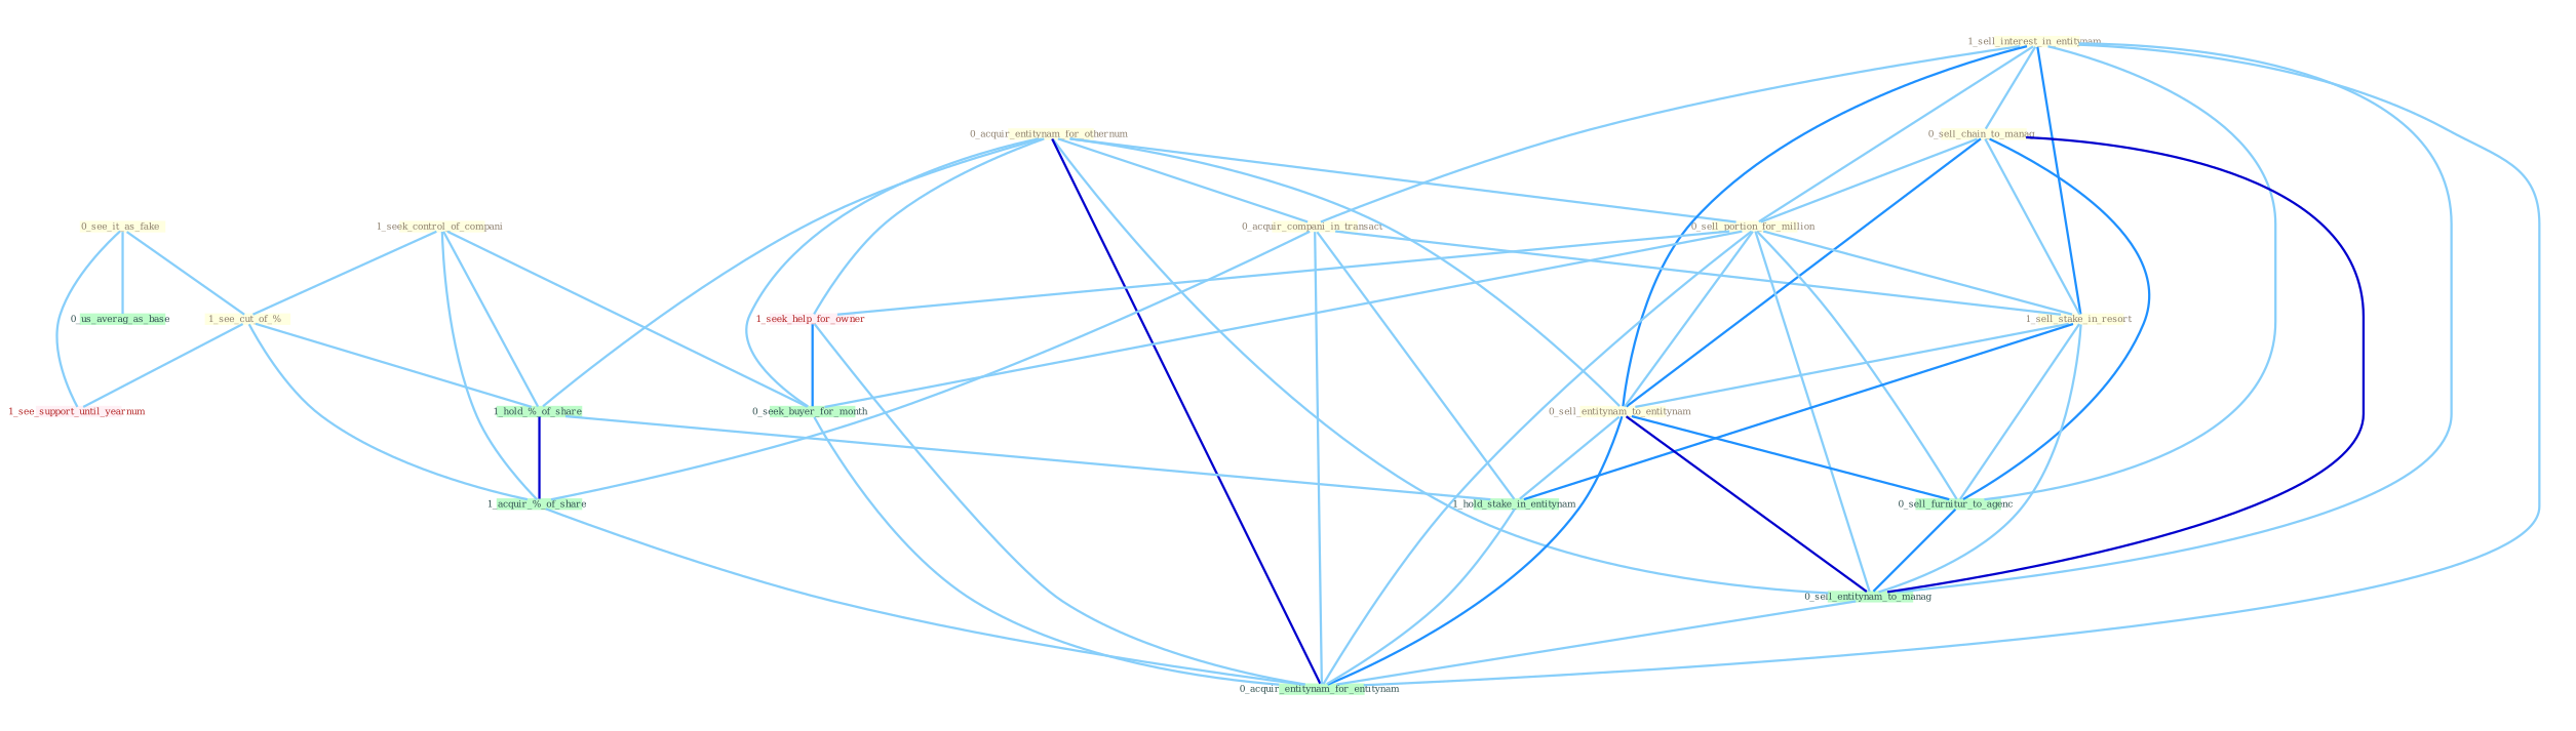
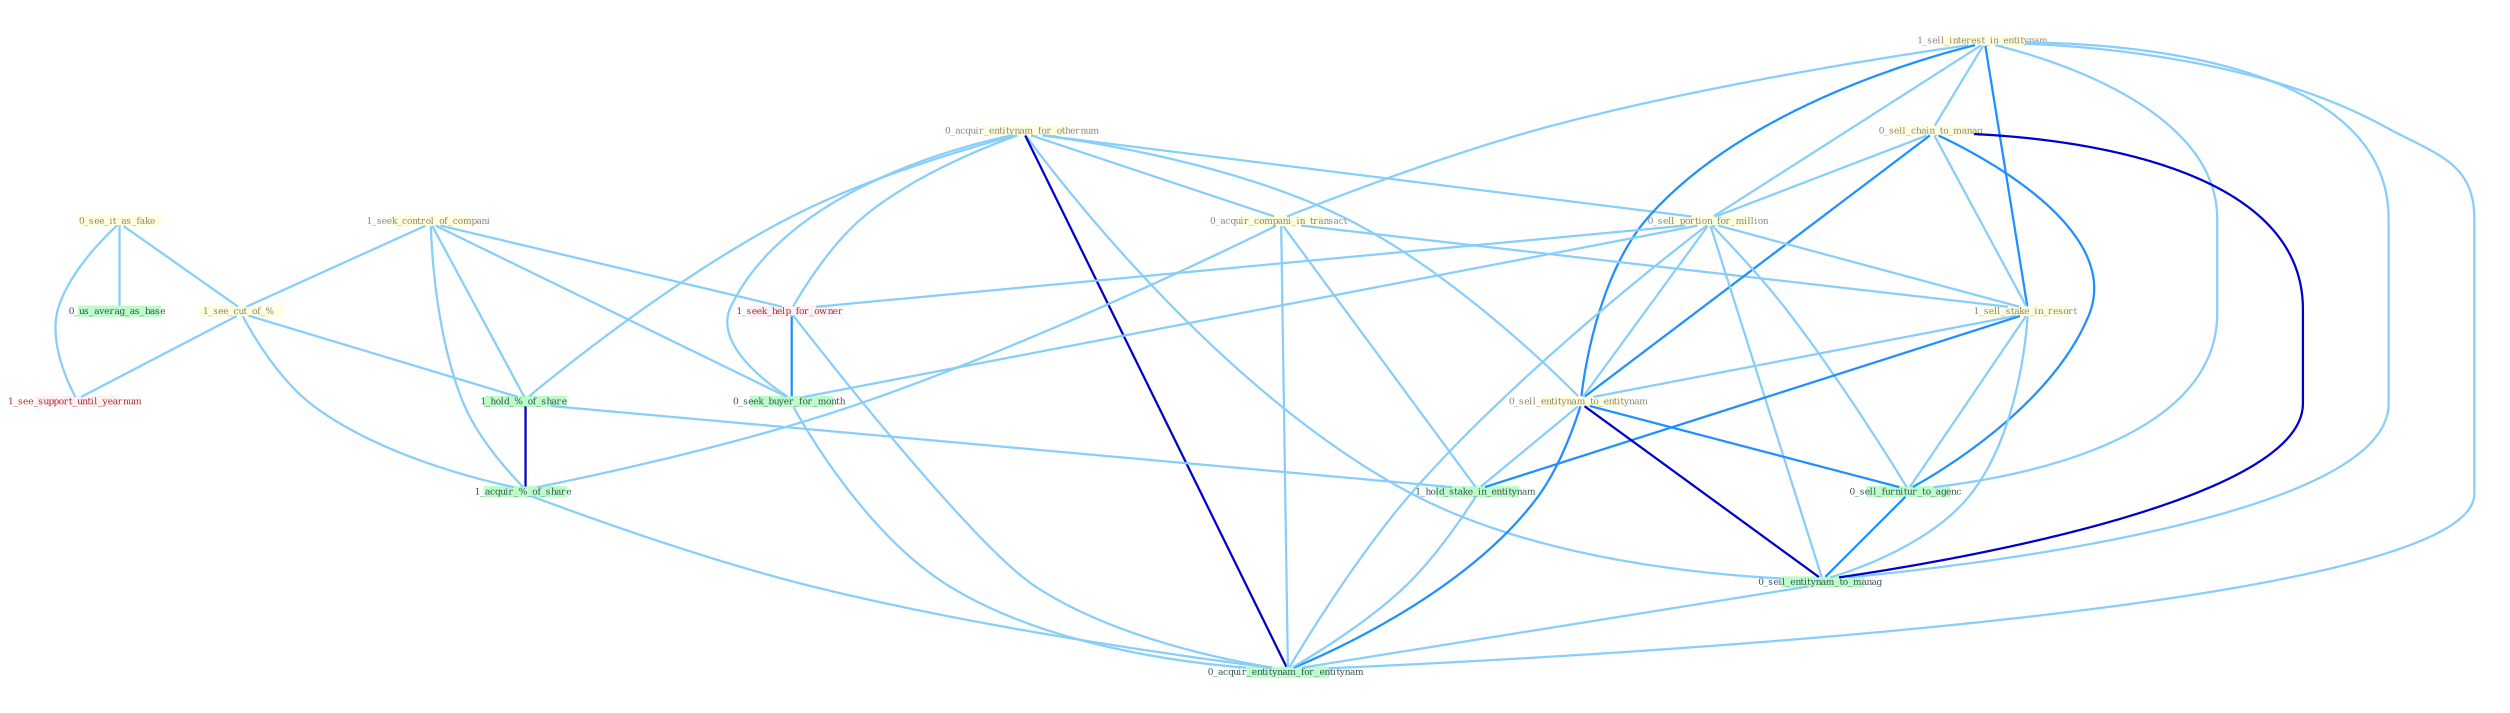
  graph {
    node [color="#ffffe0" fixedsize=true fontcolor="#8b7d6b" fontsize=4 shape=polygon style=filled]
    edge [color="#87cefa" w=1]
    "0_see_it_as_fake " [height=.06 width=.5]
    "0_acquir_entitynam_for_othernum " [height=.06 width=.5]
    "1_sell_interest_in_entitynam " [height=.06 width=.5]
    "0_acquir_compani_in_transact " [height=.06 width=.5]
    "1_seek_control_of_compani " [height=.06 width=.5]
    "1_see_cut_of_% " [height=.06 width=.5]
    "0_sell_chain_to_manag " [height=.06 width=.5]
    "0_sell_portion_for_million " [height=.06 width=.5]
    "1_sell_stake_in_resort " [height=.06 width=.5]
    "0_sell_entitynam_to_entitynam " [height=.06 width=.5]
    "1_seek_help_for_owner " [color="#fff0f5" fontcolor="#b22222" height=.06 width=.5]
    "1_see_support_until_yearnum " [color="#fff0f5" fontcolor="#b22222" height=.06 width=.5]
    "0_us_averag_as_base " [color="#BDFCC9" fontcolor="#2f4f4f" height=.06 width=.5]
    "0_seek_buyer_for_month " [color="#BDFCC9" fontcolor="#2f4f4f" height=.06 width=.5]
    "0_sell_entitynam_to_manag " [color="#BDFCC9" fontcolor="#2f4f4f" height=.06 width=.5]
    "0_acquir_entitynam_for_entitynam " [color="#BDFCC9" fontcolor="#2f4f4f" height=.06 width=.5]
    "1_hold_%_of_share " [color="#BDFCC9" fontcolor="#2f4f4f" height=.06 width=.5]
    "0_sell_furnitur_to_agenc " [color="#BDFCC9" fontcolor="#2f4f4f" height=.06 width=.5]
    "1_acquir_%_of_share " [color="#BDFCC9" fontcolor="#2f4f4f" height=.06 width=.5]
    "1_hold_stake_in_entitynam " [color="#BDFCC9" fontcolor="#2f4f4f" height=.06 width=.5]
    subgraph sub_1 {
      "0_see_it_as_fake "
      "0_acquir_entitynam_for_othernum "
      "1_sell_interest_in_entitynam "
      "0_acquir_compani_in_transact "
      "1_seek_control_of_compani "
      "1_see_cut_of_% "
      "0_sell_chain_to_manag "
      "0_sell_portion_for_million "
      "1_sell_stake_in_resort "
      "0_sell_entitynam_to_entitynam "
    }
    subgraph sub_2 {
      "1_seek_help_for_owner "
      "1_see_support_until_yearnum "
    }
    "0_see_it_as_fake " -- "1_see_cut_of_% "
    "0_see_it_as_fake " -- "1_see_support_until_yearnum "
    "0_see_it_as_fake " -- "0_us_averag_as_base "
    "0_acquir_entitynam_for_othernum " -- "0_acquir_compani_in_transact "
    "0_acquir_entitynam_for_othernum " -- "0_sell_portion_for_million "
    "0_acquir_entitynam_for_othernum " -- "0_sell_entitynam_to_entitynam "
    "0_acquir_entitynam_for_othernum " -- "1_seek_help_for_owner "
    "0_acquir_entitynam_for_othernum " -- "0_seek_buyer_for_month "
    "0_acquir_entitynam_for_othernum " -- "0_sell_entitynam_to_manag "
    "0_acquir_entitynam_for_othernum " -- "0_acquir_entitynam_for_entitynam " [color="#0000cd" w=3]
    "0_acquir_entitynam_for_othernum " -- "1_hold_%_of_share "
    "1_sell_interest_in_entitynam " -- "0_acquir_compani_in_transact "
    "1_sell_interest_in_entitynam " -- "0_sell_chain_to_manag "
    "1_sell_interest_in_entitynam " -- "0_sell_portion_for_million "
    "1_sell_interest_in_entitynam " -- "1_sell_stake_in_resort " [color="#1e90ff" w=2]
    "1_sell_interest_in_entitynam " -- "0_sell_entitynam_to_entitynam " [color="#1e90ff" w=2]
    "1_sell_interest_in_entitynam " -- "0_sell_entitynam_to_manag "
    "1_sell_interest_in_entitynam " -- "0_acquir_entitynam_for_entitynam "
    "1_sell_interest_in_entitynam " -- "0_sell_furnitur_to_agenc "
    "0_acquir_compani_in_transact " -- "1_sell_stake_in_resort "
    "0_acquir_compani_in_transact " -- "0_acquir_entitynam_for_entitynam "
    "0_acquir_compani_in_transact " -- "1_acquir_%_of_share "
    "0_acquir_compani_in_transact " -- "1_hold_stake_in_entitynam "
    "1_seek_control_of_compani " -- "1_see_cut_of_% "
+   "1_seek_control_of_compani " -- "1_seek_help_for_owner "
    "1_seek_control_of_compani " -- "0_seek_buyer_for_month "
    "1_seek_control_of_compani " -- "1_hold_%_of_share "
    "1_seek_control_of_compani " -- "1_acquir_%_of_share "
    "1_see_cut_of_% " -- "1_see_support_until_yearnum "
    "1_see_cut_of_% " -- "1_hold_%_of_share "
    "1_see_cut_of_% " -- "1_acquir_%_of_share "
    "0_sell_chain_to_manag " -- "0_sell_portion_for_million "
    "0_sell_chain_to_manag " -- "1_sell_stake_in_resort "
    "0_sell_chain_to_manag " -- "0_sell_entitynam_to_entitynam " [color="#1e90ff" w=2]
    "0_sell_chain_to_manag " -- "0_sell_entitynam_to_manag " [color="#0000cd" w=3]
    "0_sell_chain_to_manag " -- "0_sell_furnitur_to_agenc " [color="#1e90ff" w=2]
    "0_sell_portion_for_million " -- "1_sell_stake_in_resort "
    "0_sell_portion_for_million " -- "0_sell_entitynam_to_entitynam "
    "0_sell_portion_for_million " -- "1_seek_help_for_owner "
    "0_sell_portion_for_million " -- "0_seek_buyer_for_month "
    "0_sell_portion_for_million " -- "0_sell_entitynam_to_manag "
    "0_sell_portion_for_million " -- "0_acquir_entitynam_for_entitynam "
    "0_sell_portion_for_million " -- "0_sell_furnitur_to_agenc "
    "1_sell_stake_in_resort " -- "0_sell_entitynam_to_entitynam "
    "1_sell_stake_in_resort " -- "0_sell_entitynam_to_manag "
    "1_sell_stake_in_resort " -- "0_sell_furnitur_to_agenc "
    "1_sell_stake_in_resort " -- "1_hold_stake_in_entitynam " [color="#1e90ff" w=2]
    "0_sell_entitynam_to_entitynam " -- "0_sell_entitynam_to_manag " [color="#0000cd" w=3]
    "0_sell_entitynam_to_entitynam " -- "0_acquir_entitynam_for_entitynam " [color="#1e90ff" w=2]
    "0_sell_entitynam_to_entitynam " -- "0_sell_furnitur_to_agenc " [color="#1e90ff" w=2]
    "0_sell_entitynam_to_entitynam " -- "1_hold_stake_in_entitynam "
    "1_seek_help_for_owner " -- "0_seek_buyer_for_month " [color="#1e90ff" w=2]
    "1_seek_help_for_owner " -- "0_acquir_entitynam_for_entitynam "
    "0_seek_buyer_for_month " -- "0_acquir_entitynam_for_entitynam "
    "0_sell_entitynam_to_manag " -- "0_acquir_entitynam_for_entitynam "
    "1_hold_%_of_share " -- "1_acquir_%_of_share " [color="#0000cd" w=3]
    "1_hold_%_of_share " -- "1_hold_stake_in_entitynam "
    "0_sell_furnitur_to_agenc " -- "0_sell_entitynam_to_manag " [color="#1e90ff" w=2]
    "1_acquir_%_of_share " -- "0_acquir_entitynam_for_entitynam "
    "1_hold_stake_in_entitynam " -- "0_acquir_entitynam_for_entitynam "
  }
